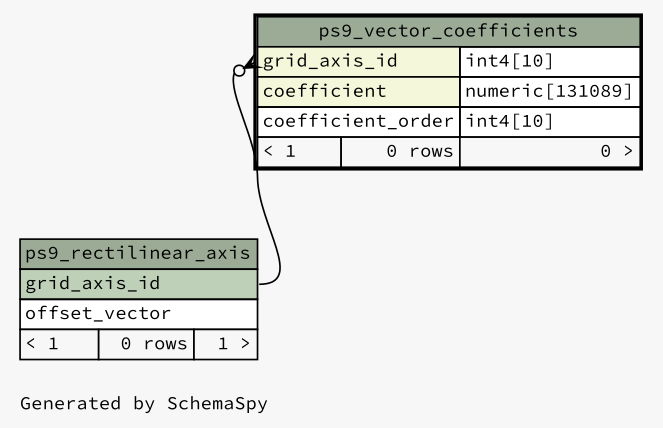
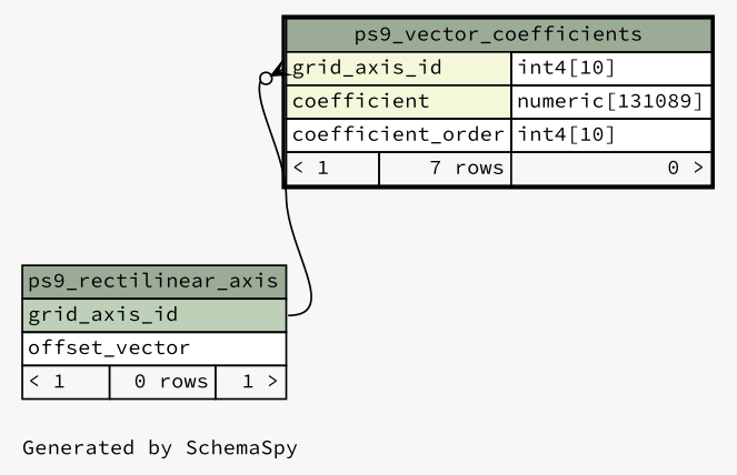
  digraph {
    bgcolor="#f7f7f7"
    fontname="Source Code Pro"
    fontsize=11
    label="\nGenerated by SchemaSpy"
    labeljust=l
    nodesep=0.18
    rankdir=TB
    ranksep=0.46
    node [fontname="Source Code Pro" fontsize=11 shape=plaintext]
-   n1 [label=<     <TABLE BORDER="2" CELLBORDER="1" CELLSPACING="0" BGCOLOR="#ffffff">       <TR><TD COLSPAN="3" BGCOLOR="#9bab96" ALIGN="CENTER">ps9_vector_coefficients</TD></TR>       <TR><TD PORT="grid_axis_id" COLSPAN="2" BGCOLOR="#f4f7da" ALIGN="LEFT">grid_axis_id</TD><TD PORT="grid_axis_id.type" ALIGN="LEFT">int4[10]</TD></TR>       <TR><TD PORT="coefficient" COLSPAN="2" BGCOLOR="#f4f7da" ALIGN="LEFT">coefficient</TD><TD PORT="coefficient.type" ALIGN="LEFT">numeric[131089]</TD></TR>       <TR><TD PORT="coefficient_order" COLSPAN="2" ALIGN="LEFT">coefficient_order</TD><TD PORT="coefficient_order.type" ALIGN="LEFT">int4[10]</TD></TR>       <TR><TD ALIGN="LEFT" BGCOLOR="#f7f7f7">&lt; 1</TD><TD ALIGN="RIGHT" BGCOLOR="#f7f7f7">0 rows</TD><TD ALIGN="RIGHT" BGCOLOR="#f7f7f7">0 &gt;</TD></TR>     </TABLE>>]
+   n1 [label=<     <TABLE BORDER="2" CELLBORDER="1" CELLSPACING="0" BGCOLOR="#ffffff">       <TR><TD COLSPAN="3" BGCOLOR="#9bab96" ALIGN="CENTER">ps9_vector_coefficients</TD></TR>       <TR><TD PORT="grid_axis_id" COLSPAN="2" BGCOLOR="#f4f7da" ALIGN="LEFT">grid_axis_id</TD><TD PORT="grid_axis_id.type" ALIGN="LEFT">int4[10]</TD></TR>       <TR><TD PORT="coefficient" COLSPAN="2" BGCOLOR="#f4f7da" ALIGN="LEFT">coefficient</TD><TD PORT="coefficient.type" ALIGN="LEFT">numeric[131089]</TD></TR>       <TR><TD PORT="coefficient_order" COLSPAN="2" ALIGN="LEFT">coefficient_order</TD><TD PORT="coefficient_order.type" ALIGN="LEFT">int4[10]</TD></TR>       <TR><TD ALIGN="LEFT" BGCOLOR="#f7f7f7">&lt; 1</TD><TD ALIGN="RIGHT" BGCOLOR="#f7f7f7">7 rows</TD><TD ALIGN="RIGHT" BGCOLOR="#f7f7f7">0 &gt;</TD></TR>     </TABLE>>]
    n2 [label=<     <TABLE BORDER="0" CELLBORDER="1" CELLSPACING="0" BGCOLOR="#ffffff">       <TR><TD COLSPAN="3" BGCOLOR="#9bab96" ALIGN="CENTER">ps9_rectilinear_axis</TD></TR>       <TR><TD PORT="grid_axis_id" COLSPAN="3" BGCOLOR="#bed1b8" ALIGN="LEFT">grid_axis_id</TD></TR>       <TR><TD PORT="offset_vector" COLSPAN="3" ALIGN="LEFT">offset_vector</TD></TR>       <TR><TD ALIGN="LEFT" BGCOLOR="#f7f7f7">&lt; 1</TD><TD ALIGN="RIGHT" BGCOLOR="#f7f7f7">0 rows</TD><TD ALIGN="RIGHT" BGCOLOR="#f7f7f7">1 &gt;</TD></TR>     </TABLE>>]
    n1 -> n2 [arrowhead=none arrowsize=0.8 arrowtail=crowodot dir=back headport="grid_axis_id:e" tailport="grid_axis_id:w" fontname="Source Code Pro"]
  }
